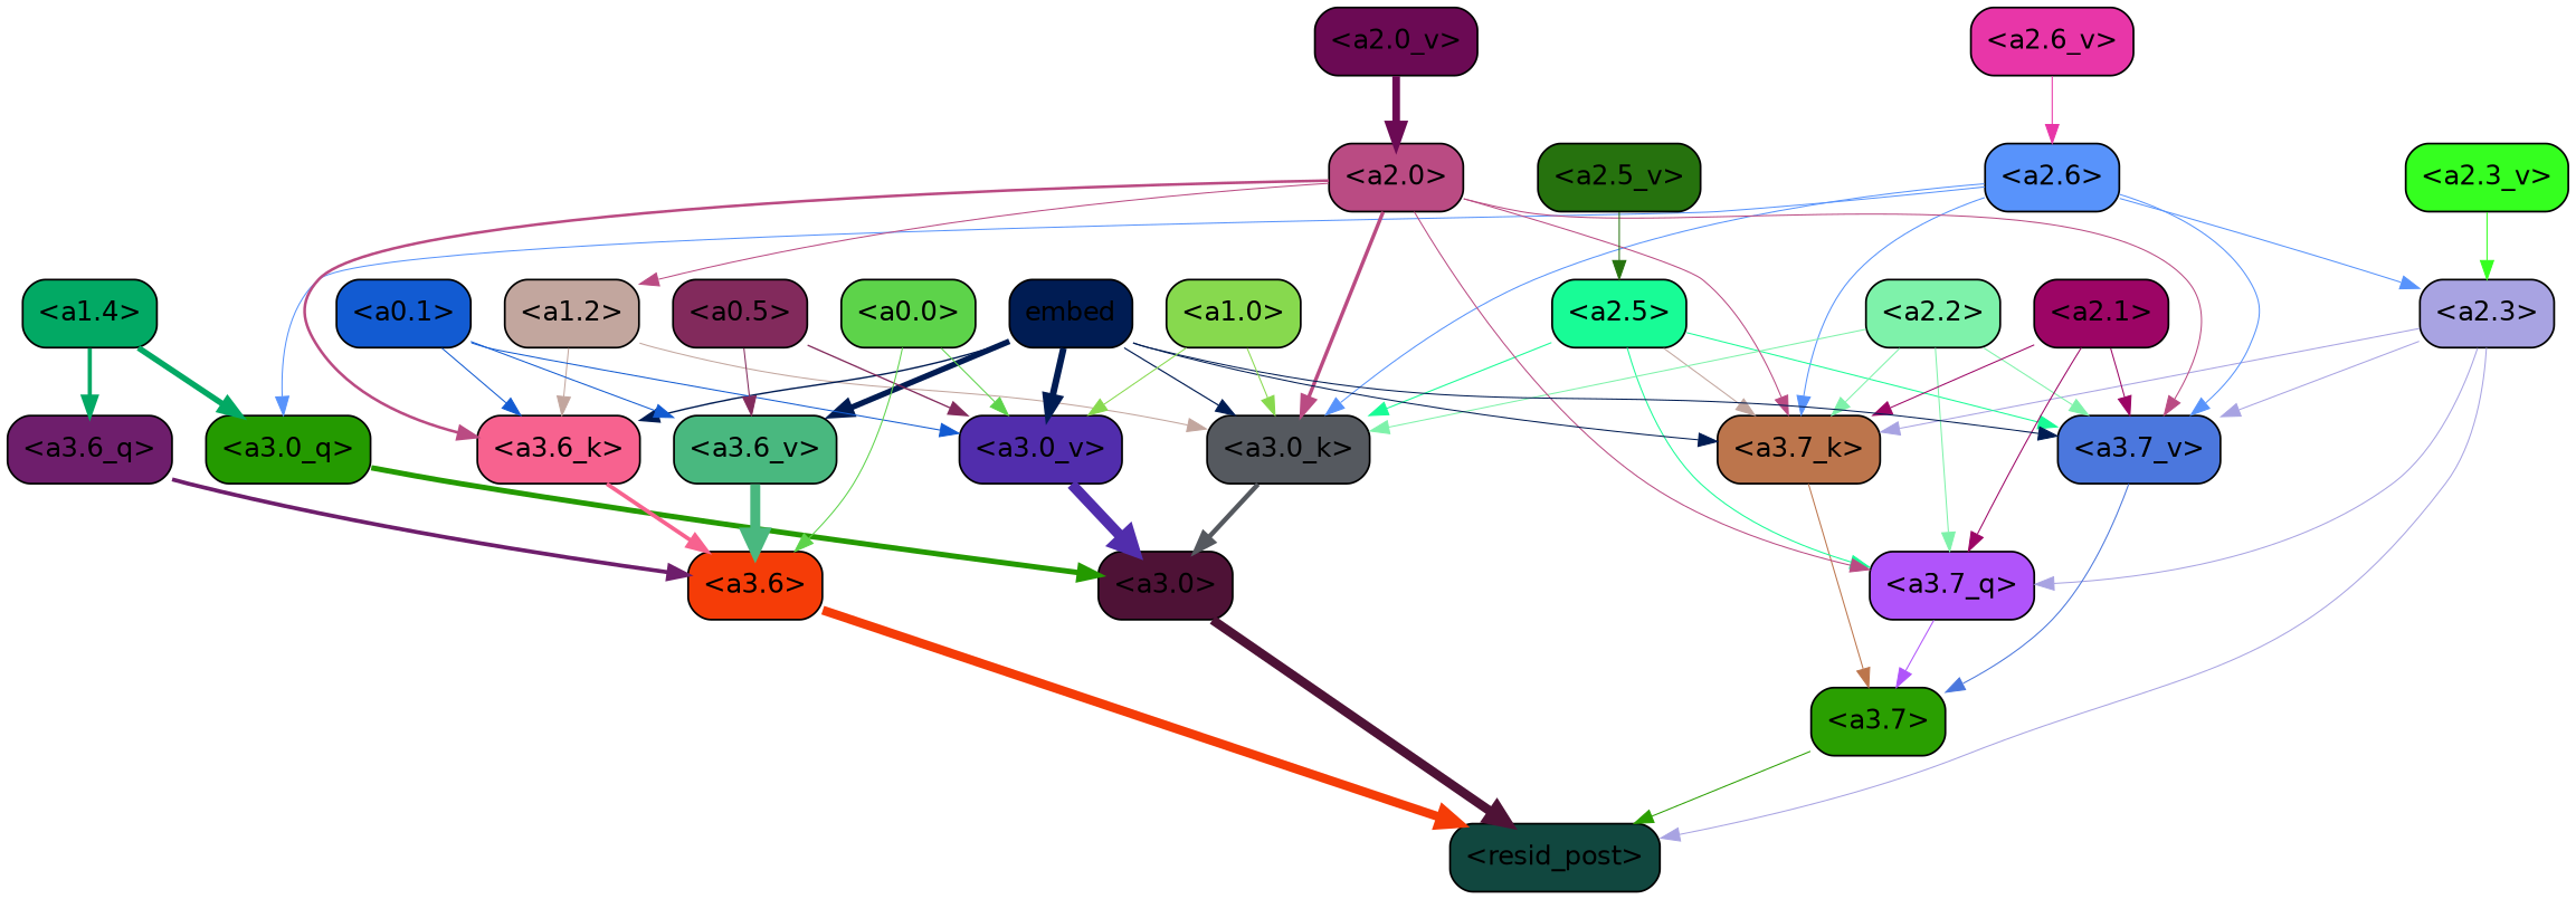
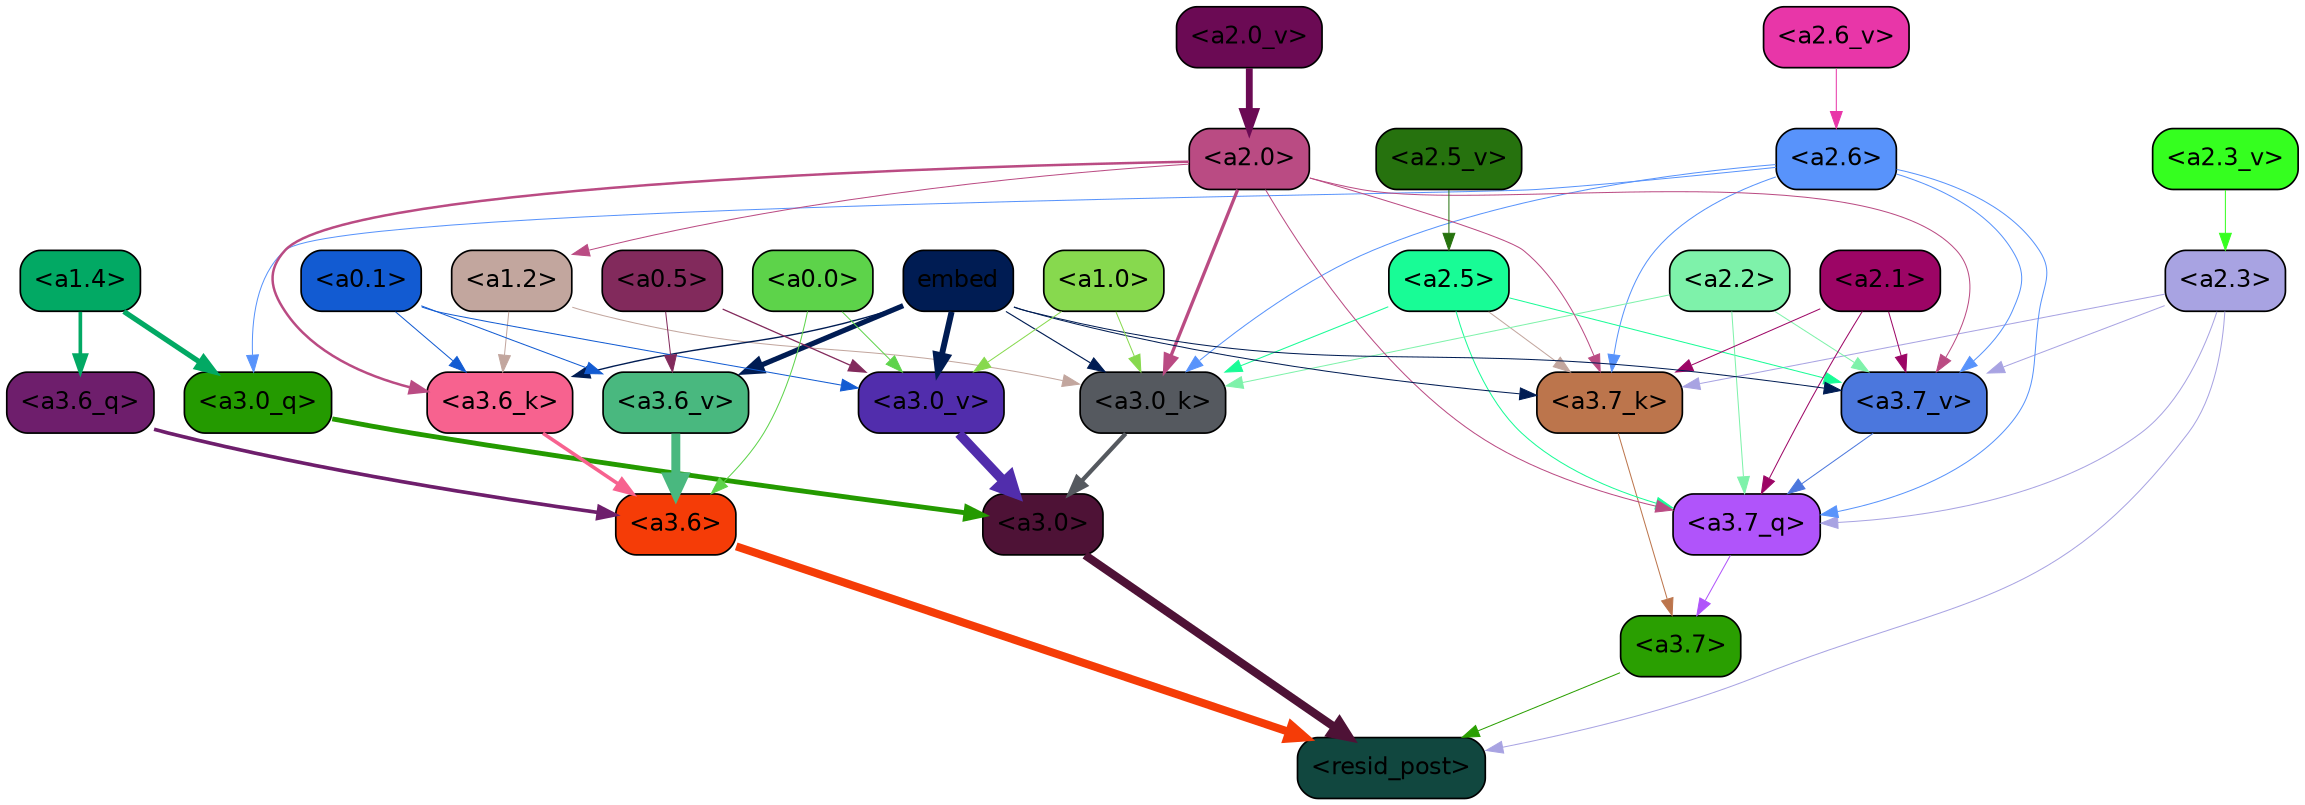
  strict digraph {
    splines=true
    node [color=black fontname=Helvetica shape=box style="filled, rounded"]
    edge [color="#ba4b83" penwidth=0.6]
    "<a3.7>" [fillcolor="#2a9f01"]
    "<resid_post>" [fillcolor="#11473f"]
    "<a3.6>" [fillcolor="#f53c07"]
    "<a3.0>" [fillcolor="#4e1236"]
    "<a2.3>" [fillcolor="#a8a3e2"]
    "<a3.7_q>" [fillcolor="#b054fa"]
    "<a3.7_k>" [fillcolor="#bc754c"]
    "<a3.7_v>" [fillcolor="#4b77dd"]
    "<a3.6_q>" [fillcolor="#6e1e6c"]
    "<a3.0_q>" [fillcolor="#249a00"]
    "<a3.6_k>" [fillcolor="#f7628f"]
    "<a3.0_k>" [fillcolor="#55595f"]
    "<a3.6_v>" [fillcolor="#49b87f"]
    "<a3.0_v>" [fillcolor="#512dac"]
    "<a2.6>" [fillcolor="#5893fb"]
    "<a2.5>" [fillcolor="#18fc96"]
    "<a2.2>" [fillcolor="#7ef2aa"]
    "<a2.1>" [fillcolor="#9c0565"]
    "<a2.0>" [fillcolor="#ba4b83"]
    "<a1.2>" [fillcolor="#c2a69e"]
    "<a1.4>" [fillcolor="#02a964"]
    embed [fillcolor="#001c53"]
    "<a0.1>" [fillcolor="#125bd2"]
    "<a1.0>" [fillcolor="#87d94e"]
    "<a0.5>" [fillcolor="#822a5c"]
    "<a0.0>" [fillcolor="#5dd34a"]
    "<a2.6_v>" [fillcolor="#e836a8"]
    "<a2.5_v>" [fillcolor="#26720e"]
    "<a2.3_v>" [fillcolor="#35ff1f"]
    "<a2.0_v>" [fillcolor="#6b0a54"]
    "<a3.7>" -> "<resid_post>" [color="#2a9f01"]
    "<a3.6>" -> "<resid_post>" [color="#f53c07" penwidth=4.7534414529800415]
    "<a3.0>" -> "<resid_post>" [color="#4e1236" penwidth=4.898576855659485]
    "<a2.3>" -> "<resid_post>" [color="#a8a3e2"]
    "<a2.3>" -> "<a3.7_q>" [color="#a8a3e2"]
    "<a2.3>" -> "<a3.7_k>" [color="#a8a3e2"]
    "<a2.3>" -> "<a3.7_v>" [color="#a8a3e2"]
    "<a3.7_q>" -> "<a3.7>" [color="#b054fa"]
    "<a3.7_k>" -> "<a3.7>" [color="#bc754c"]
-   "<a3.7_v>" -> "<a3.7>" [color="#4b77dd"]
+   "<a3.7_v>" -> "<a3.7_q>" [color="#4b77dd"]
    "<a3.6_q>" -> "<a3.6>" [color="#6e1e6c" penwidth=2.160832464694977]
    "<a3.0_q>" -> "<a3.0>" [color="#249a00" penwidth=2.870753765106201]
    "<a3.6_k>" -> "<a3.6>" [color="#f7628f" penwidth=2.13908451795578]
    "<a3.0_k>" -> "<a3.0>" [color="#55595f" penwidth=2.520303964614868]
    "<a3.6_v>" -> "<a3.6>" [color="#49b87f" penwidth=5.297133803367615]
    "<a3.0_v>" -> "<a3.0>" [color="#512dac" penwidth=5.680712580680847]
-   "<a2.6>" -> "<a2.3>" [color="#5893fb"]
+   "<a2.6>" -> "<a3.7_q>" [color="#5893fb"]
    "<a2.6>" -> "<a3.7_k>" [color="#5893fb"]
    "<a2.6>" -> "<a3.7_v>" [color="#5893fb"]
    "<a2.6>" -> "<a3.0_q>" [color="#5893fb"]
    "<a2.6>" -> "<a3.0_k>" [color="#5893fb"]
    "<a2.5>" -> "<a3.7_q>" [color="#18fc96"]
    "<a2.5>" -> "<a3.7_k>" [color="#c2a69e"]
    "<a2.5>" -> "<a3.7_v>" [color="#18fc96"]
    "<a2.5>" -> "<a3.0_k>" [color="#18fc96"]
    "<a2.2>" -> "<a3.7_q>" [color="#7ef2aa"]
-   "<a2.2>" -> "<a3.7_k>" [color="#7ef2aa"]
    "<a2.2>" -> "<a3.7_v>" [color="#7ef2aa"]
    "<a2.2>" -> "<a3.0_k>" [color="#7ef2aa"]
    "<a2.1>" -> "<a3.7_q>" [color="#9c0565"]
    "<a2.1>" -> "<a3.7_k>" [color="#9c0565"]
    "<a2.1>" -> "<a3.7_v>" [color="#9c0565"]
    "<a2.0>" -> "<a3.7_q>"
    "<a2.0>" -> "<a3.7_k>"
    "<a2.0>" -> "<a3.7_v>"
    "<a2.0>" -> "<a3.6_k>" [penwidth=1.4807794839143753]
    "<a2.0>" -> "<a3.0_k>" [penwidth=1.9436544477939606]
    "<a2.0>" -> "<a1.2>"
    "<a1.2>" -> "<a3.6_k>" [color="#c2a69e"]
    "<a1.2>" -> "<a3.0_k>" [color="#c2a69e"]
    "<a1.4>" -> "<a3.6_q>" [color="#02a964" penwidth=2.1635248363018036]
    "<a1.4>" -> "<a3.0_q>" [color="#02a964" penwidth=3.1362746953964233]
    embed -> "<a3.7_k>" [color="#001c53"]
    embed -> "<a3.7_v>" [color="#001c53"]
    embed -> "<a3.6_k>" [color="#001c53" penwidth=0.8202246725559235]
    embed -> "<a3.0_k>" [color="#001c53" penwidth=0.6771316379308701]
    embed -> "<a3.6_v>" [color="#001c53" penwidth=3.067279100418091]
    embed -> "<a3.0_v>" [color="#001c53" penwidth=3.5202720761299133]
    "<a0.1>" -> "<a3.6_k>" [color="#125bd2"]
    "<a0.1>" -> "<a3.6_v>" [color="#125bd2"]
    "<a0.1>" -> "<a3.0_v>" [color="#125bd2"]
    "<a1.0>" -> "<a3.0_k>" [color="#87d94e"]
    "<a1.0>" -> "<a3.0_v>" [color="#87d94e"]
    "<a0.5>" -> "<a3.6_v>" [color="#822a5c"]
    "<a0.5>" -> "<a3.0_v>" [color="#822a5c" penwidth=0.764040544629097]
    "<a0.0>" -> "<a3.6>" [color="#5dd34a"]
    "<a0.0>" -> "<a3.0_v>" [color="#5dd34a"]
    "<a2.6_v>" -> "<a2.6>" [color="#e836a8"]
    "<a2.5_v>" -> "<a2.5>" [color="#26720e"]
    "<a2.3_v>" -> "<a2.3>" [color="#35ff1f"]
    "<a2.0_v>" -> "<a2.0>" [color="#6b0a54" penwidth=4.041402816772461]
  }
